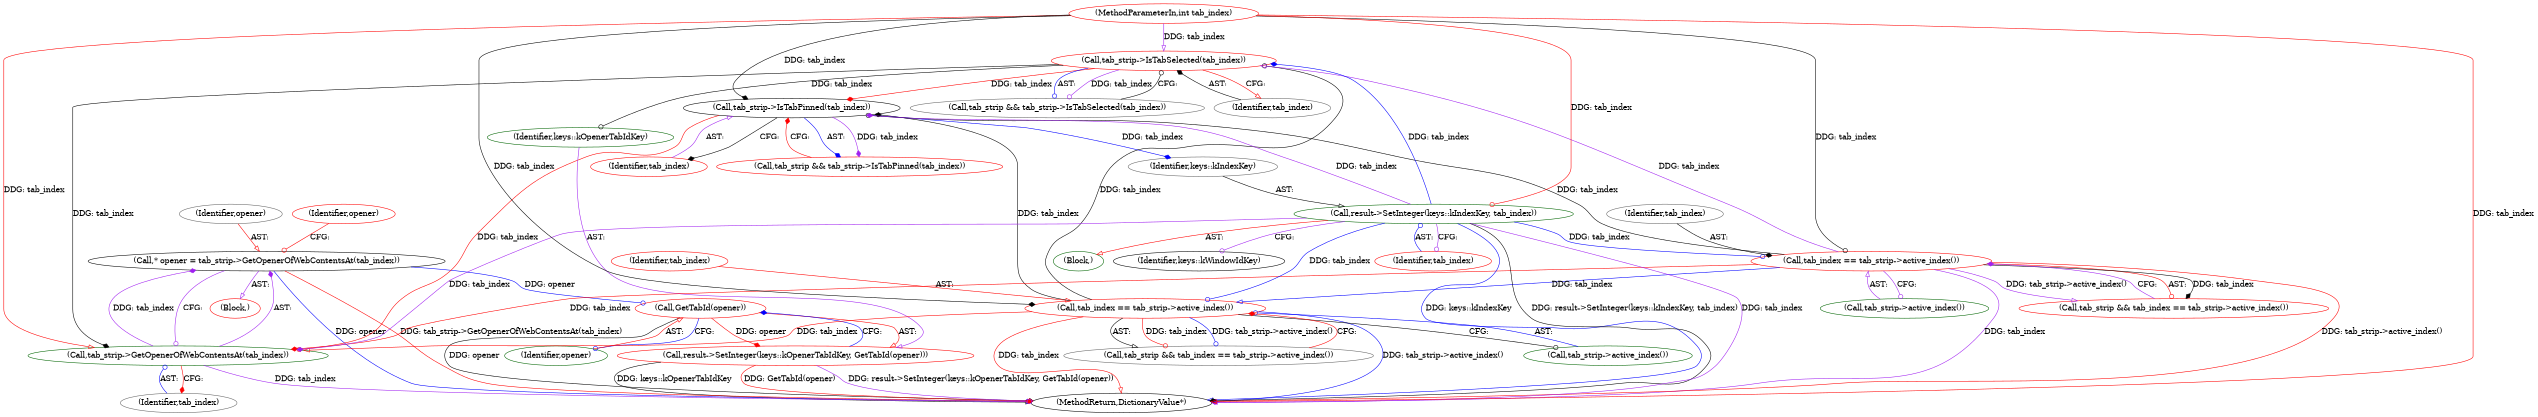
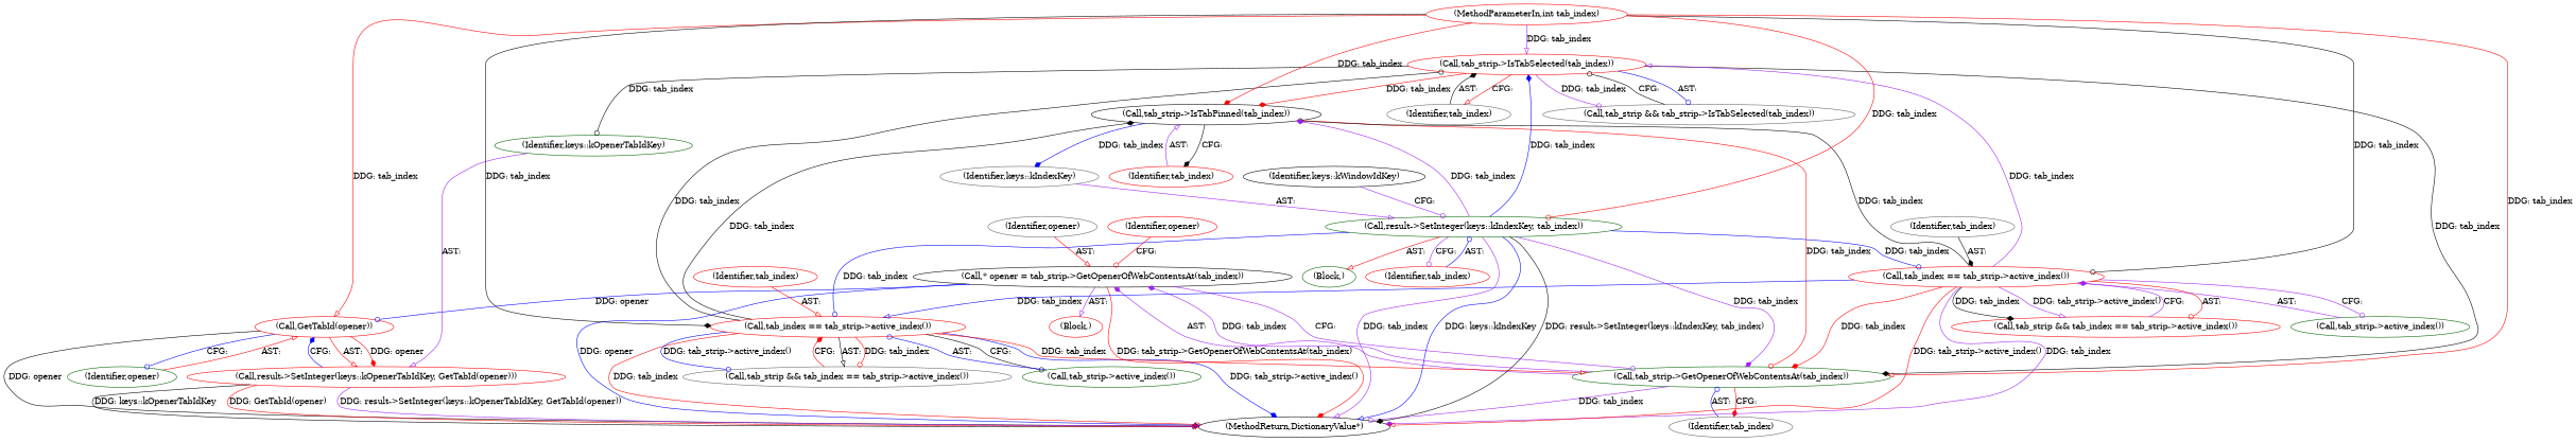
  digraph {
    node [color=red]
    edge [arrowhead=diamond color=red]
    n1 [label="(Call,GetTabId(opener))"]
    n2 [label="(Call,result->SetInteger(keys::kOpenerTabIdKey, GetTabId(opener)))"]
    n3 [color=darkgreen label="(Identifier,opener)"]
    n4 [color=black label="(MethodReturn,DictionaryValue*)"]
    n5 [color=black label="(Call,* opener = tab_strip->GetOpenerOfWebContentsAt(tab_index))"]
    n6 [color=darkgreen label="(Call,tab_strip->GetOpenerOfWebContentsAt(tab_index))"]
    n7 [label="(Block,)"]
    n8 [color=gray40 label="(Identifier,tab_index)"]
    n9 [label="(Call,tab_strip->IsTabSelected(tab_index))"]
    n10 [color=black label="(Call,tab_strip->IsTabPinned(tab_index))"]
    n11 [color=gray40 label="(Call,tab_strip && tab_strip->IsTabSelected(tab_index))"]
    n12 [color=gray40 label="(Identifier,tab_index)"]
    n13 [color=darkgreen label="(Identifier,keys::kOpenerTabIdKey)"]
    n14 [label="(Identifier,tab_index)"]
-   n15 [label="(Call,tab_strip && tab_strip->IsTabPinned(tab_index))"]
    n16 [color=gray40 label="(Identifier,keys::kIndexKey)"]
    n17 [label="(Call,tab_index == tab_strip->active_index())"]
    n18 [color=darkgreen label="(Call,tab_strip->active_index())"]
    n19 [color=gray40 label="(Call,tab_strip && tab_index == tab_strip->active_index())"]
    n20 [label="(Call,tab_index == tab_strip->active_index())"]
    n21 [label="(Call,tab_strip && tab_index == tab_strip->active_index())"]
    n22 [color=darkgreen label="(Call,tab_strip->active_index())"]
    n23 [color=darkgreen label="(Call,result->SetInteger(keys::kIndexKey, tab_index))"]
    n24 [label="(Identifier,tab_index)"]
    n25 [color=darkgreen label="(Block,)"]
    n26 [label="(MethodParameterIn,int tab_index)"]
    n27 [color=gray40 label="(Identifier,opener)"]
    n28 [color=black label="(Identifier,keys::kWindowIdKey)"]
    n29 [label="(Identifier,opener)"]
    n30 [label="(Identifier,tab_index)"]
    n31 [color=gray40 label="(Identifier,tab_index)"]
    n1 -> n2 [arrowhead=onormal label="AST: "]
    n1 -> n2 [label="DDG: opener"]
    n1 -> n3 [arrowhead=odot color=blue label="CFG: "]
    n1 -> n4 [color=black label="DDG: opener"]
    n2 -> n1 [color=blue label="CFG: "]
    n2 -> n4 [arrowhead=onormal color=black label="DDG: keys::kOpenerTabIdKey"]
    n2 -> n4 [label="DDG: GetTabId(opener)"]
    n2 -> n4 [arrowhead=onormal color=purple label="DDG: result->SetInteger(keys::kOpenerTabIdKey, GetTabId(opener))"]
    n3 -> n1 [arrowhead=onormal label="AST: "]
    n5 -> n1 [arrowhead=odot color=blue label="DDG: opener"]
    n5 -> n4 [arrowhead=onormal color=blue label="DDG: opener"]
    n5 -> n4 [label="DDG: tab_strip->GetOpenerOfWebContentsAt(tab_index)"]
    n5 -> n6 [arrowhead=odot color=purple label="CFG: "]
    n5 -> n7 [arrowhead=onormal color=purple label="AST: "]
    n6 -> n4 [arrowhead=odot color=purple label="DDG: tab_index"]
    n6 -> n5 [color=purple label="AST: "]
    n6 -> n5 [color=purple label="DDG: tab_index"]
    n6 -> n8 [label="CFG: "]
    n8 -> n6 [arrowhead=odot color=blue label="AST: "]
    n9 -> n6 [color=black label="DDG: tab_index"]
    n9 -> n10 [label="DDG: tab_index"]
    n9 -> n11 [arrowhead=odot color=blue label="AST: "]
    n9 -> n11 [arrowhead=odot color=purple label="DDG: tab_index"]
    n9 -> n12 [arrowhead=onormal label="CFG: "]
    n9 -> n13 [arrowhead=odot color=black label="DDG: tab_index"]
    n10 -> n6 [arrowhead=odot label="DDG: tab_index"]
    n10 -> n14 [color=black label="CFG: "]
-   n10 -> n15 [color=blue label="AST: "]
-   n10 -> n15 [color=purple label="DDG: tab_index"]
    n10 -> n16 [color=blue label="DDG: tab_index"]
    n11 -> n9 [arrowhead=odot color=black label="CFG: "]
    n12 -> n9 [color=black label="AST: "]
    n13 -> n2 [arrowhead=onormal color=purple label="AST: "]
    n14 -> n10 [arrowhead=onormal color=purple label="AST: "]
-   n15 -> n10 [label="CFG: "]
-   n16 -> n23 [arrowhead=onormal color=black label="AST: "]
+   n16 -> n23 [arrowhead=onormal color=purple label="AST: "]
    n17 -> n4 [arrowhead=onormal label="DDG: tab_index"]
    n17 -> n4 [color=blue label="DDG: tab_strip->active_index()"]
    n17 -> n6 [arrowhead=onormal label="DDG: tab_index"]
    n17 -> n9 [arrowhead=odot color=black label="DDG: tab_index"]
    n17 -> n10 [color=black label="DDG: tab_index"]
    n17 -> n18 [arrowhead=odot color=black label="CFG: "]
    n17 -> n19 [arrowhead=onormal color=black label="AST: "]
    n17 -> n19 [arrowhead=odot label="DDG: tab_index"]
    n17 -> n19 [arrowhead=odot color=blue label="DDG: tab_strip->active_index()"]
    n18 -> n17 [arrowhead=odot color=blue label="AST: "]
    n19 -> n17 [label="CFG: "]
    n20 -> n4 [color=purple label="DDG: tab_index"]
    n20 -> n4 [arrowhead=onormal label="DDG: tab_strip->active_index()"]
    n20 -> n6 [label="DDG: tab_index"]
    n20 -> n9 [arrowhead=onormal color=purple label="DDG: tab_index"]
    n20 -> n10 [arrowhead=odot color=black label="DDG: tab_index"]
    n20 -> n17 [arrowhead=onormal color=blue label="DDG: tab_index"]
    n20 -> n21 [arrowhead=odot label="AST: "]
    n20 -> n21 [color=black label="DDG: tab_index"]
    n20 -> n21 [arrowhead=onormal color=purple label="DDG: tab_strip->active_index()"]
    n20 -> n22 [arrowhead=odot color=purple label="CFG: "]
    n21 -> n20 [color=purple label="CFG: "]
    n22 -> n20 [arrowhead=onormal color=purple label="AST: "]
    n23 -> n4 [arrowhead=onormal color=blue label="DDG: keys::kIndexKey"]
    n23 -> n4 [color=black label="DDG: result->SetInteger(keys::kIndexKey, tab_index)"]
    n23 -> n4 [arrowhead=onormal color=purple label="DDG: tab_index"]
    n23 -> n6 [color=purple label="DDG: tab_index"]
    n23 -> n9 [color=blue label="DDG: tab_index"]
    n23 -> n10 [color=purple label="DDG: tab_index"]
    n23 -> n17 [arrowhead=odot color=blue label="DDG: tab_index"]
    n23 -> n20 [arrowhead=odot color=blue label="DDG: tab_index"]
    n23 -> n24 [arrowhead=odot color=purple label="CFG: "]
    n23 -> n25 [arrowhead=onormal label="AST: "]
    n24 -> n23 [arrowhead=odot color=blue label="AST: "]
-   n26 -> n4 [arrowhead=onormal label="DDG: tab_index"]
+   n26 -> n1 [arrowhead=onormal label="DDG: tab_index"]
    n26 -> n6 [arrowhead=onormal label="DDG: tab_index"]
    n26 -> n9 [arrowhead=onormal color=purple label="DDG: tab_index"]
-   n26 -> n10 [color=black label="DDG: tab_index"]
+   n26 -> n10 [label="DDG: tab_index"]
    n26 -> n17 [color=black label="DDG: tab_index"]
    n26 -> n20 [arrowhead=odot color=black label="DDG: tab_index"]
    n26 -> n23 [arrowhead=odot label="DDG: tab_index"]
    n27 -> n5 [arrowhead=onormal label="AST: "]
-   n23 -> n28 [arrowhead=odot color=purple label="CFG: "]
+   n28 -> n23 [arrowhead=odot color=purple label="CFG: "]
    n29 -> n5 [arrowhead=odot label="CFG: "]
    n30 -> n17 [arrowhead=onormal label="AST: "]
    n31 -> n20 [color=black label="AST: "]
  }
